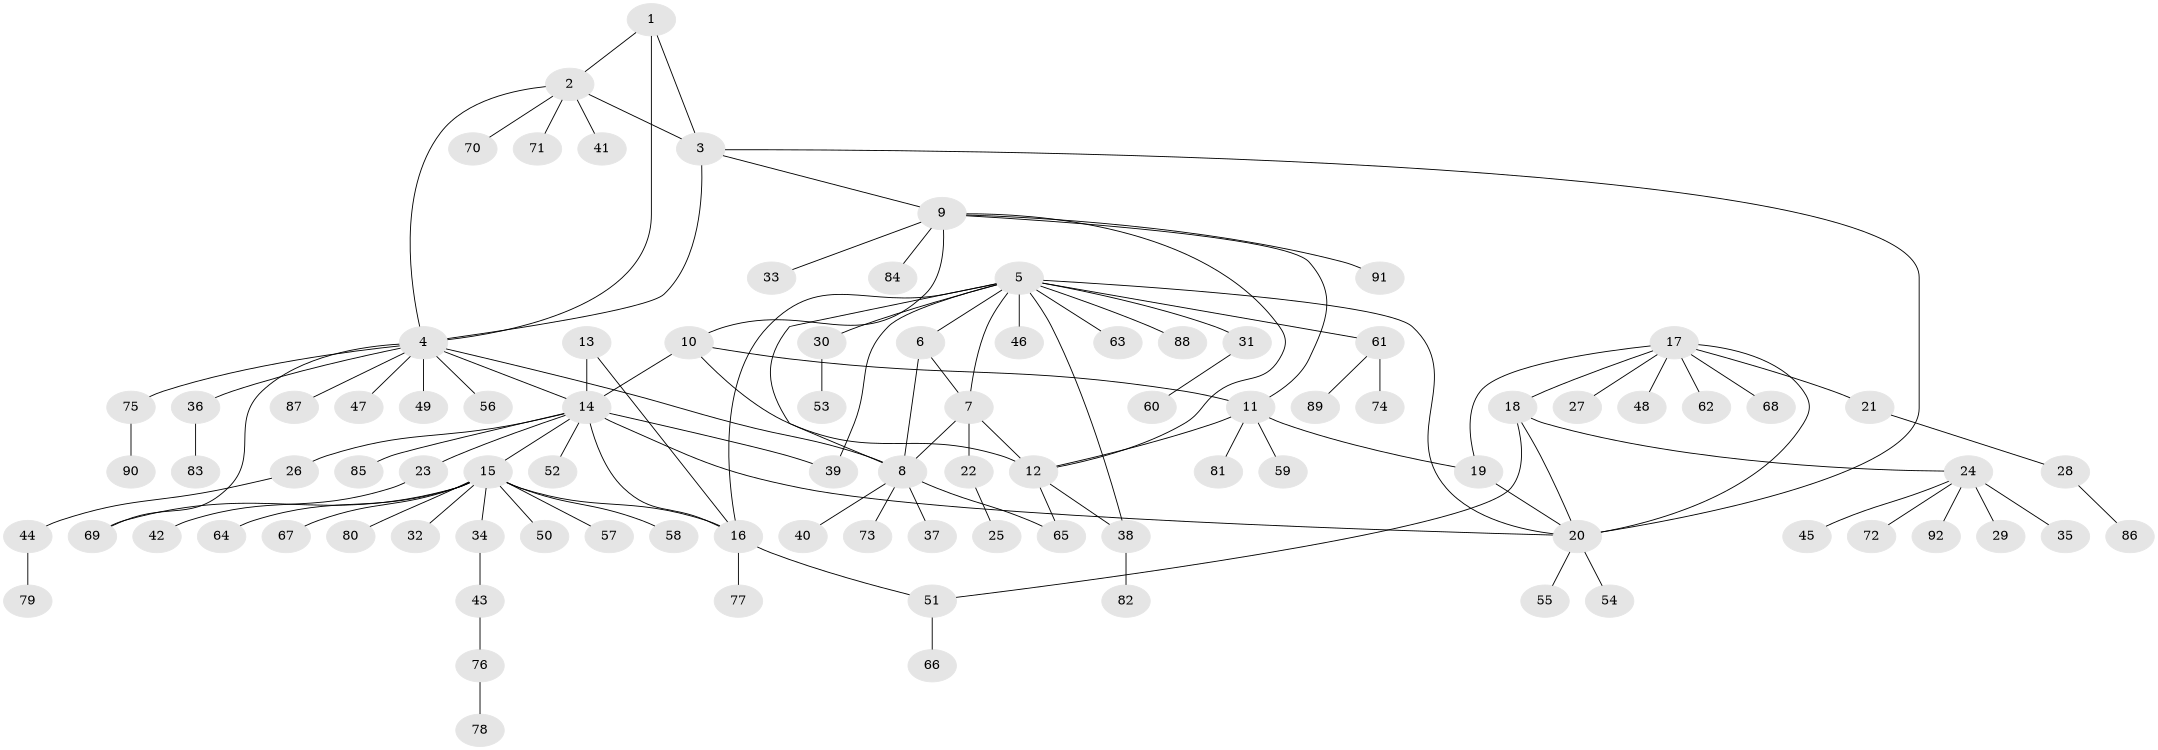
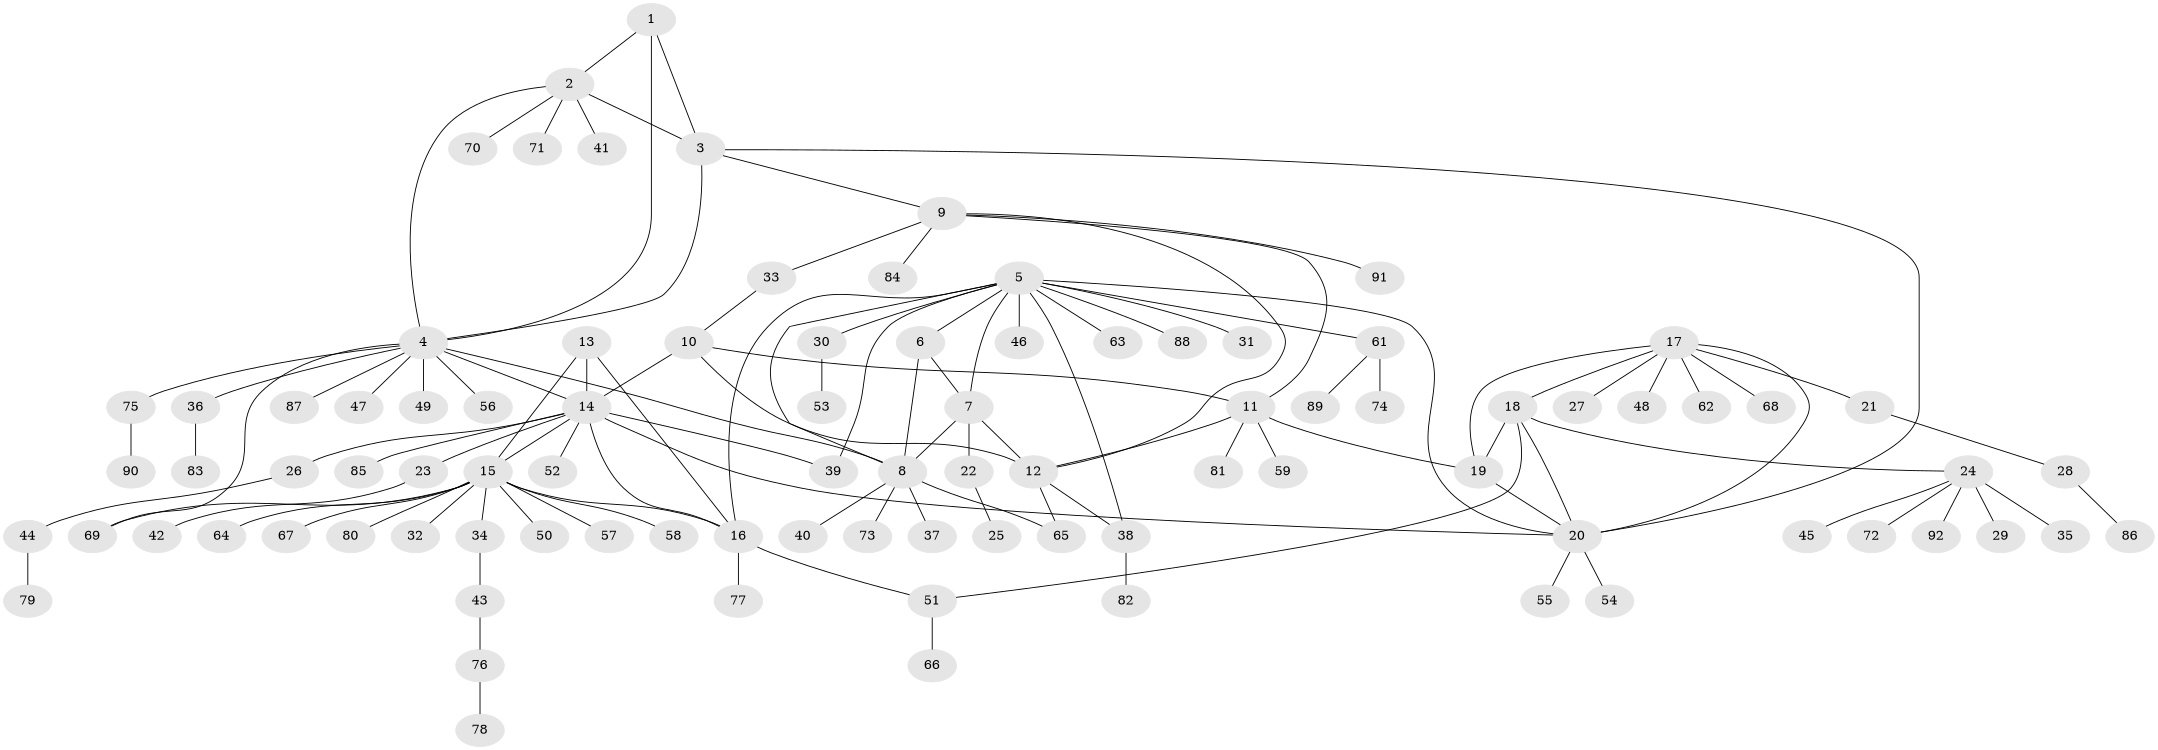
  graph {
    node [color=gray90 style=filled]
    1
    2
    3
    4
    41
    70
    71
    9
    20
    8
    14
    36
    47
    49
    56
    69
    75
    87
    12
    10
    11
    33
    84
    91
    54
    55
    37
    40
    65
    73
    16
    39
    15
    23
    26
    52
    85
    83
    90
    5
    6
    7
    30
    31
    38
    46
    61
    63
    88
    22
    51
    77
    53
-   60
    82
    74
    89
    25
    19
    59
    81
    13
    32
    34
    50
    57
    58
    64
    67
    80
    42
    44
    43
    66
    17
    18
    21
    27
    48
    62
    68
    24
    28
    29
    35
    45
    72
    92
    86
    79
    76
    78
    1 -- 2
    1 -- 3
    1 -- 4
    2 -- 3
    2 -- 4
    2 -- 41
    2 -- 70
    2 -- 71
    3 -- 4
    3 -- 9
    3 -- 20
    4 -- 8
    4 -- 14
    4 -- 36
    4 -- 47
    4 -- 49
    4 -- 56
    4 -- 69
    4 -- 75
    4 -- 87
    9 -- 12
-   9 -- 10
+   33 -- 10
    9 -- 11
    9 -- 33
    9 -- 84
    9 -- 91
    20 -- 54
    20 -- 55
    8 -- 37
    8 -- 40
    8 -- 65
    8 -- 73
    14 -- 20
    14 -- 16
    14 -- 39
    14 -- 15
    14 -- 23
    14 -- 26
    14 -- 52
    14 -- 85
    36 -- 83
    75 -- 90
    12 -- 65
    12 -- 38
    10 -- 14
    10 -- 12
    10 -- 11
    11 -- 12
    11 -- 19
    11 -- 59
    11 -- 81
    16 -- 51
    16 -- 77
    15 -- 69
    15 -- 16
    15 -- 32
    15 -- 34
    15 -- 50
    15 -- 57
    15 -- 58
    15 -- 64
    15 -- 67
    15 -- 80
    23 -- 42
    26 -- 44
    5 -- 20
    5 -- 8
    5 -- 16
    5 -- 39
    5 -- 6
    5 -- 7
    5 -- 30
    5 -- 31
    5 -- 38
    5 -- 46
    5 -- 61
    5 -- 63
    5 -- 88
    6 -- 8
    6 -- 7
    7 -- 8
    7 -- 12
    7 -- 22
    30 -- 53
-   31 -- 60
    38 -- 82
    61 -- 74
    61 -- 89
    22 -- 25
    51 -- 66
    19 -- 20
    13 -- 14
    13 -- 16
+   13 -- 15
    34 -- 43
    44 -- 79
    43 -- 76
    17 -- 20
    17 -- 19
    17 -- 18
    17 -- 21
    17 -- 27
    17 -- 48
    17 -- 62
    17 -- 68
    18 -- 20
    18 -- 51
+   18 -- 19
    18 -- 24
    21 -- 28
    24 -- 29
    24 -- 35
    24 -- 45
    24 -- 72
    24 -- 92
    28 -- 86
    76 -- 78
  }
